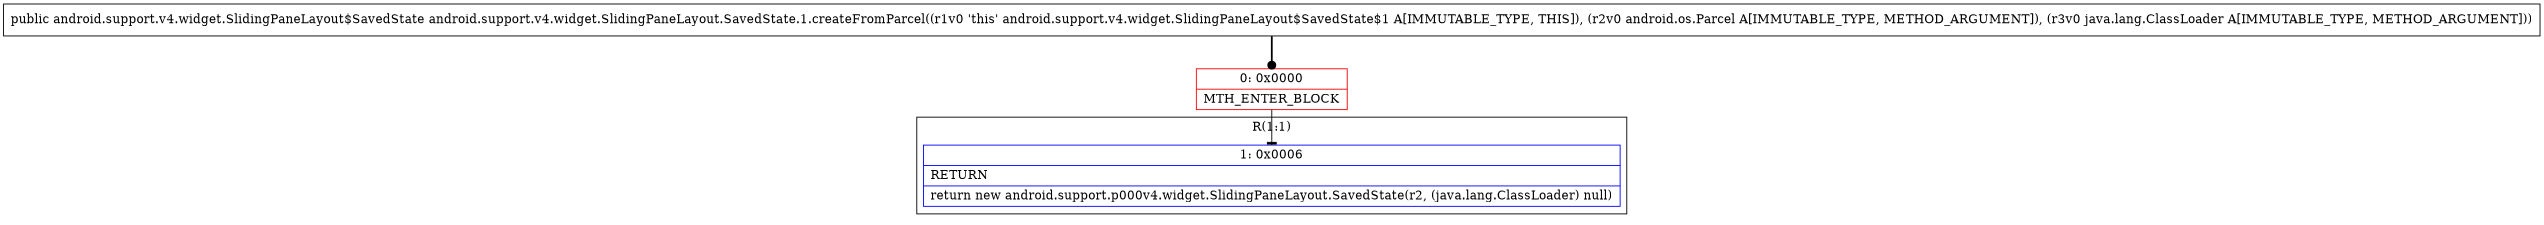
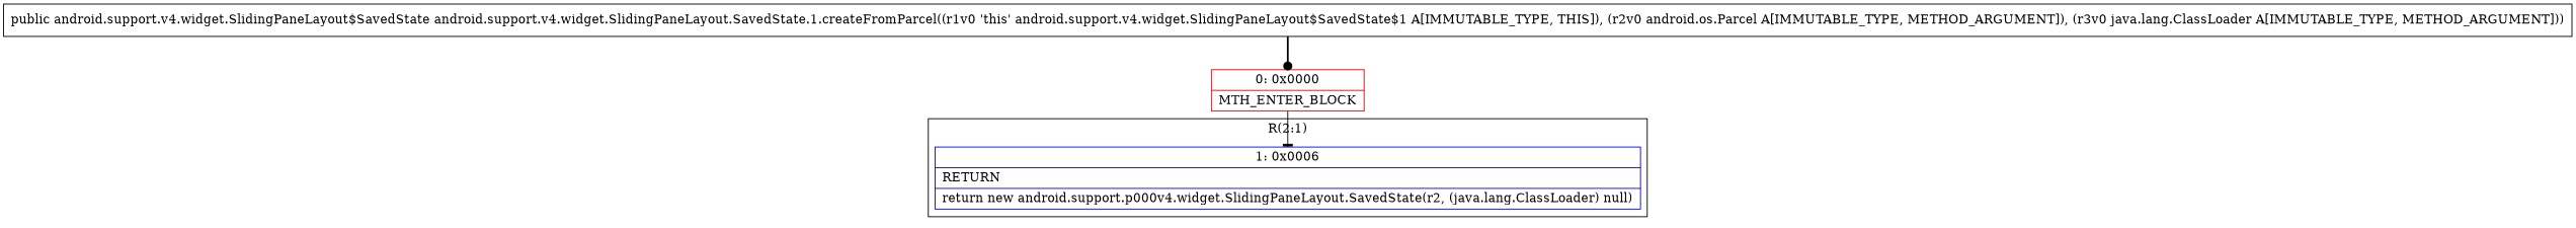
  digraph {
    node [shape=record]
    n1 [color=blue label="{1\:\ 0x0006|RETURN\l|return new android.support.p000v4.widget.SlidingPaneLayout.SavedState(r2, (java.lang.ClassLoader) null)\l}"]
    n2 [color=red label="{0\:\ 0x0000|MTH_ENTER_BLOCK\l}"]
    n3 [label="{public android.support.v4.widget.SlidingPaneLayout$SavedState android.support.v4.widget.SlidingPaneLayout.SavedState.1.createFromParcel((r1v0 'this' android.support.v4.widget.SlidingPaneLayout$SavedState$1 A[IMMUTABLE_TYPE, THIS]), (r2v0 android.os.Parcel A[IMMUTABLE_TYPE, METHOD_ARGUMENT]), (r3v0 java.lang.ClassLoader A[IMMUTABLE_TYPE, METHOD_ARGUMENT])) }"]
    subgraph cluster_1 {
-     label="R(1:1)"
+     label="R(2:1)"
      n1
    }
    n2 -> n1 [style=solid arrowhead=tee]
    n3 -> n2 [style=bold arrowhead=dot]
  }
